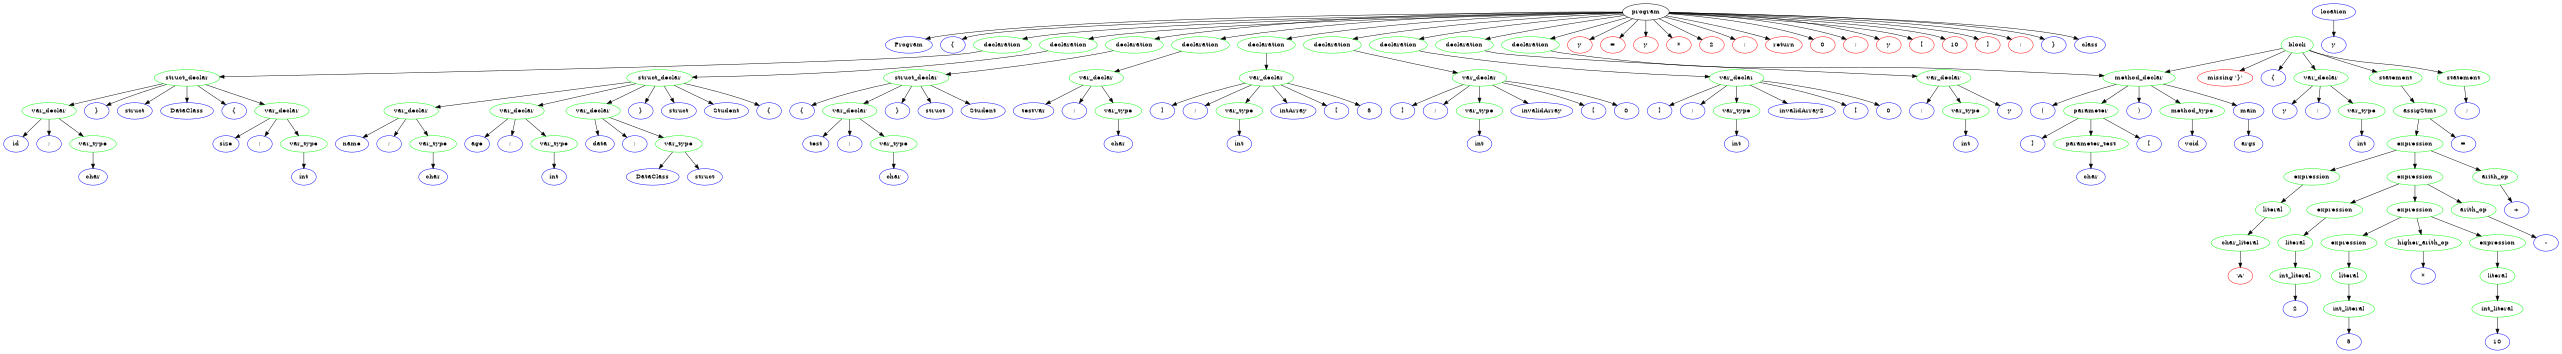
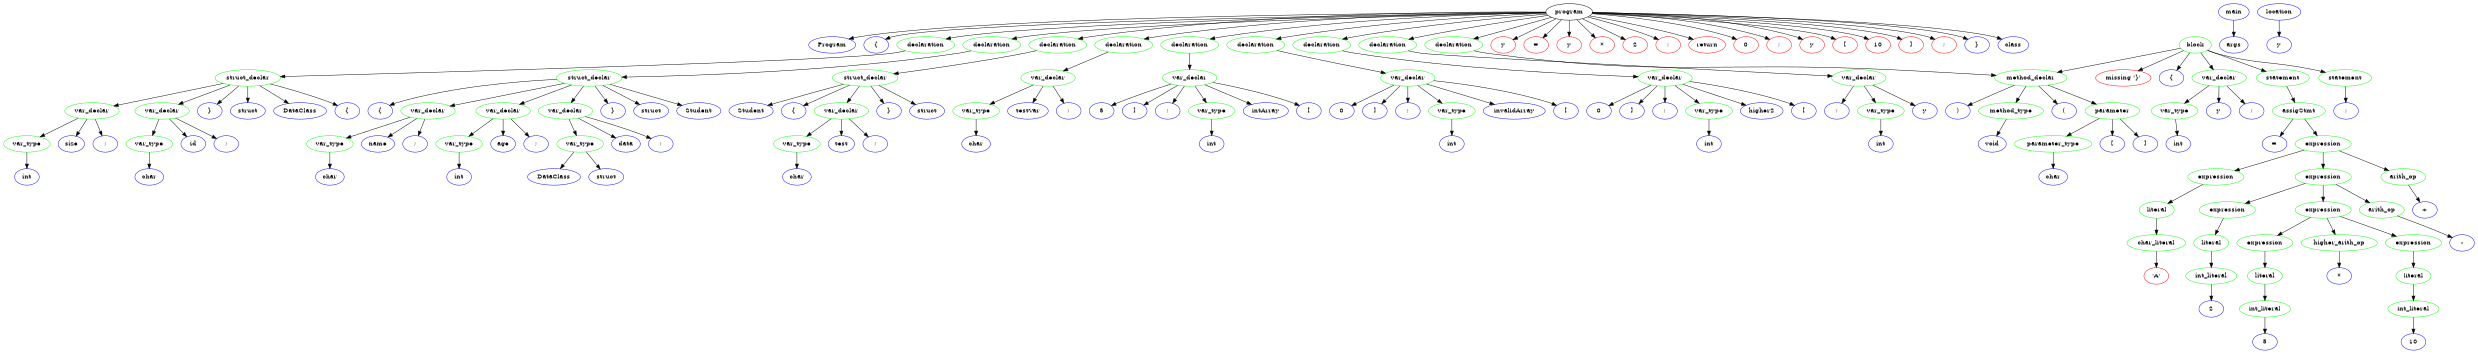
  digraph {
    node [color=blue]
    n1 [label=program color=""]
    n2 [label=class]
    n3 [label=Program]
    n4 [label="{"]
    n5 [color=green label=declaration]
    n6 [color=green label=declaration]
    n7 [color=green label=declaration]
    n8 [color=green label=declaration]
    n9 [color=green label=declaration]
    n10 [color=green label=declaration]
    n11 [color=green label=declaration]
    n12 [color=green label=declaration]
    n13 [color=green label=declaration]
    n14 [color=red label=y]
    n15 [color=red label="="]
    n16 [color=red label=y]
    n17 [color=red label="*"]
    n18 [color=red label=2]
    n19 [color=red label=";"]
    n20 [color=red label=return]
    n21 [color=red label=0]
    n22 [color=red label=";"]
    n23 [color=red label=y]
    n24 [color=red label="["]
    n25 [color=red label=10]
    n26 [color=red label="]"]
    n27 [color=red label=";"]
    n28 [label="}"]
    n29 [color=green label=struct_declar]
    n30 [color=green label=struct_declar]
    n31 [color=green label=struct_declar]
    n32 [color=green label=var_declar]
    n33 [color=green label=var_declar]
    n34 [color=green label=var_declar]
    n35 [color=green label=var_declar]
    n36 [color=green label=method_declar]
    n37 [color=green label=var_declar]
    n38 [label=struct]
    n39 [label=DataClass]
    n40 [label="{"]
    n41 [color=green label=var_declar]
    n42 [color=green label=var_declar]
    n43 [label="}"]
    n44 [color=green label=var_type]
    n45 [label=size]
    n46 [label=";"]
    n47 [color=green label=var_type]
    n48 [label=id]
    n49 [label=";"]
    n50 [label=int]
    n51 [label=char]
    n52 [label=struct]
    n53 [label=Student]
    n54 [label="{"]
    n55 [color=green label=var_declar]
    n56 [color=green label=var_declar]
    n57 [color=green label=var_declar]
    n58 [label="}"]
    n59 [color=green label=var_type]
    n60 [label=name]
    n61 [label=";"]
    n62 [color=green label=var_type]
    n63 [label=age]
    n64 [label=";"]
    n65 [color=green label=var_type]
    n66 [label=data]
    n67 [label=";"]
    n68 [label=char]
    n69 [label=int]
    n70 [label=struct]
    n71 [label=DataClass]
    n72 [label=struct]
    n73 [label=Student]
    n74 [label="{"]
    n75 [color=green label=var_declar]
    n76 [label="}"]
    n77 [color=green label=var_type]
    n78 [label=test]
    n79 [label=";"]
    n80 [label=char]
    n81 [color=green label=var_type]
    n82 [label=testVar]
    n83 [label=";"]
    n84 [label=char]
    n85 [color=green label=var_type]
    n86 [label=intArray]
    n87 [label="["]
    n88 [label=5]
    n89 [label="]"]
    n90 [label=";"]
    n91 [label=int]
    n92 [color=green label=var_type]
    n93 [label=invalidArray]
    n94 [label="["]
    n95 [label=0]
    n96 [label="]"]
    n97 [label=";"]
    n98 [label=int]
    n99 [color=green label=var_type]
-   n100 [label=invalidArray2]
+   n100 [label=higher2]
    n101 [label="["]
    n102 [label=0]
    n103 [label="]"]
    n104 [label=";"]
    n105 [label=int]
    n106 [color=green label=method_type]
    n107 [label=main]
    n108 [label="("]
    n109 [color=green label=parameter]
    n110 [label=")"]
    n111 [label=void]
    n112 [label=args]
-   n113 [color=green label=parameter_test]
+   n113 [color=green label=parameter_type]
    n114 [label="["]
    n115 [label="]"]
    n116 [color=green label=block]
    n117 [label="{"]
    n118 [color=green label=var_declar]
    n119 [color=green label=statement]
    n120 [color=green label=statement]
    n121 [color=red label=<missing '}'>]
    n122 [label=char]
    n123 [color=green label=var_type]
    n124 [label=y]
    n125 [label=";"]
    n126 [color=green label=assigStmt]
    n127 [label=";"]
    n128 [label=int]
    n129 [label="="]
    n130 [color=green label=expression]
    n131 [label=location]
    n132 [label=y]
    n133 [color=green label=expression]
    n134 [color=green label=arith_op]
    n135 [color=green label=expression]
    n136 [color=green label=expression]
    n137 [color=green label=arith_op]
    n138 [color=green label=expression]
    n139 [label="+"]
    n140 [color=green label=literal]
    n141 [color=green label=expression]
    n142 [color=green label=higher_arith_op]
    n143 [color=green label=expression]
    n144 [label="-"]
    n145 [color=green label=literal]
    n146 [color=green label=literal]
    n147 [label="*"]
    n148 [color=green label=literal]
    n149 [color=green label=int_literal]
    n150 [label=5]
    n151 [color=green label=int_literal]
    n152 [label=10]
    n153 [color=green label=int_literal]
    n154 [label=2]
    n155 [color=green label=char_literal]
    n156 [color=red label="'A'"]
    n157 [color=green label=var_type]
    n158 [label=y]
    n159 [label=";"]
    n160 [label=int]
    n1 -> n2
    n1 -> n3
    n1 -> n4
    n1 -> n5
    n1 -> n6
    n1 -> n7
    n1 -> n8
    n1 -> n9
    n1 -> n10
    n1 -> n11
    n1 -> n12
    n1 -> n13
    n1 -> n14
    n1 -> n15
    n1 -> n16
    n1 -> n17
    n1 -> n18
    n1 -> n19
    n1 -> n20
    n1 -> n21
    n1 -> n22
    n1 -> n23
    n1 -> n24
    n1 -> n25
    n1 -> n26
    n1 -> n27
    n1 -> n28
    n5 -> n29
    n6 -> n30
    n7 -> n31
    n8 -> n32
    n9 -> n33
    n10 -> n34
    n11 -> n35
    n12 -> n36
    n13 -> n37
    n29 -> n38
    n29 -> n39
    n29 -> n40
    n29 -> n41
    n29 -> n42
    n29 -> n43
    n30 -> n52
    n30 -> n53
    n30 -> n54
    n30 -> n55
    n30 -> n56
    n30 -> n57
    n30 -> n58
    n31 -> n72
    n31 -> n73
    n31 -> n74
    n31 -> n75
    n31 -> n76
    n32 -> n81
    n32 -> n82
    n32 -> n83
    n33 -> n85
    n33 -> n86
    n33 -> n87
    n33 -> n88
    n33 -> n89
    n33 -> n90
    n34 -> n92
    n34 -> n93
    n34 -> n94
    n34 -> n95
    n34 -> n96
    n34 -> n97
    n35 -> n99
    n35 -> n100
    n35 -> n101
    n35 -> n102
    n35 -> n103
    n35 -> n104
    n36 -> n106
-   n36 -> n107
    n36 -> n108
    n36 -> n109
    n36 -> n110
    n37 -> n157
    n37 -> n158
    n37 -> n159
    n41 -> n44
    n41 -> n45
    n41 -> n46
    n42 -> n47
    n42 -> n48
    n42 -> n49
    n44 -> n50
    n47 -> n51
    n55 -> n59
    n55 -> n60
    n55 -> n61
    n56 -> n62
    n56 -> n63
    n56 -> n64
    n57 -> n65
    n57 -> n66
    n57 -> n67
    n59 -> n68
    n62 -> n69
    n65 -> n70
    n65 -> n71
    n75 -> n77
    n75 -> n78
    n75 -> n79
    n77 -> n80
    n81 -> n84
    n85 -> n91
    n92 -> n98
    n99 -> n105
    n106 -> n111
    n107 -> n112
    n109 -> n113
    n109 -> n114
    n109 -> n115
    n113 -> n122
    n116 -> n36
    n116 -> n117
    n116 -> n118
    n116 -> n119
    n116 -> n120
    n116 -> n121
    n118 -> n123
    n118 -> n124
    n118 -> n125
    n119 -> n126
    n120 -> n127
    n123 -> n128
    n126 -> n129
    n126 -> n130
    n130 -> n133
    n130 -> n134
    n130 -> n135
    n131 -> n132
    n133 -> n136
    n133 -> n137
    n133 -> n138
    n134 -> n139
    n135 -> n140
    n136 -> n141
    n136 -> n142
    n136 -> n143
    n137 -> n144
    n138 -> n145
    n140 -> n155
    n141 -> n146
    n142 -> n147
    n143 -> n148
    n145 -> n153
    n146 -> n149
    n148 -> n151
    n149 -> n150
    n151 -> n152
    n153 -> n154
    n155 -> n156
    n157 -> n160
  }
